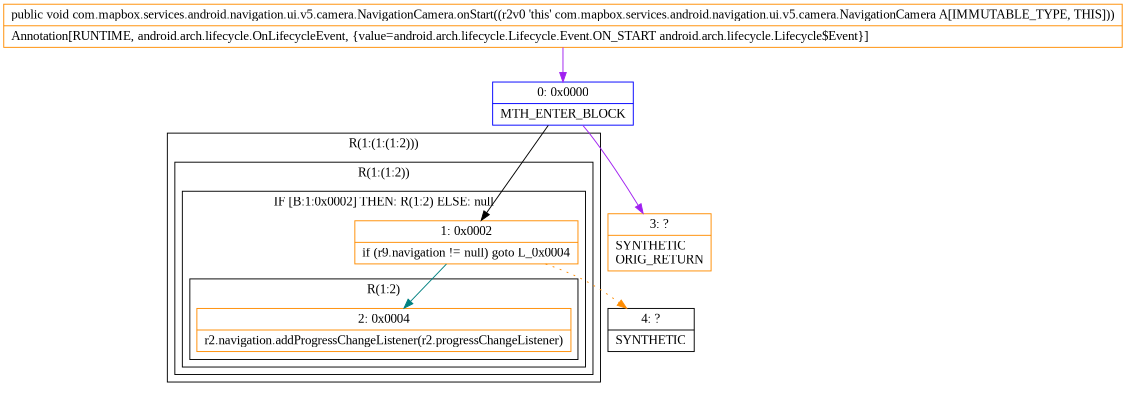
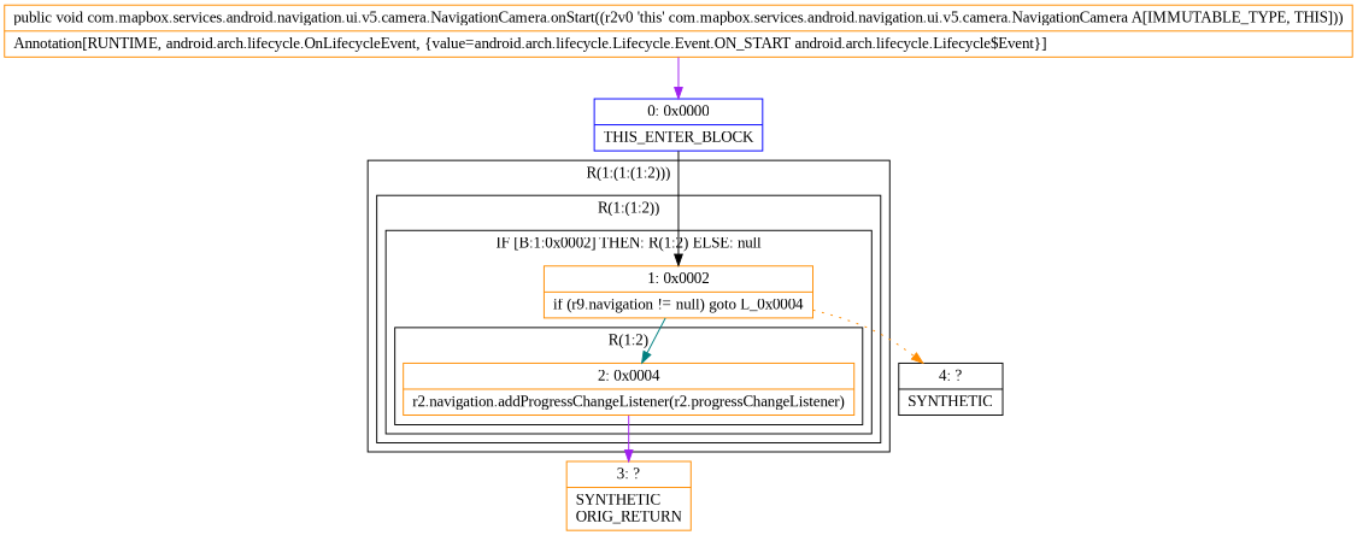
  digraph {
    fontname="Liberation Serif"
    node [color=darkorange fontname="Liberation Serif" shape=record]
    edge [color=purple fontname="Liberation Serif" style=solid]
    n1 [label="{2\:\ 0x0004|r2.navigation.addProgressChangeListener(r2.progressChangeListener)\l}"]
    n2 [label="{1\:\ 0x0002|if (r9.navigation != null) goto L_0x0004\l}"]
    n3 [label="{3\:\ ?|SYNTHETIC\lORIG_RETURN\l}"]
    n4 [color=black label="{4\:\ ?|SYNTHETIC\l}"]
-   n5 [color=blue label="{0\:\ 0x0000|MTH_ENTER_BLOCK\l}"]
+   n5 [color=blue label="{0\:\ 0x0000|THIS_ENTER_BLOCK\l}"]
    n6 [label="{public void com.mapbox.services.android.navigation.ui.v5.camera.NavigationCamera.onStart((r2v0 'this' com.mapbox.services.android.navigation.ui.v5.camera.NavigationCamera A[IMMUTABLE_TYPE, THIS]))  | Annotation[RUNTIME, android.arch.lifecycle.OnLifecycleEvent, \{value=android.arch.lifecycle.Lifecycle.Event.ON_START android.arch.lifecycle.Lifecycle$Event\}]\l}"]
    subgraph cluster_1 {
      label="R(1:(1:(1:2)))"
      subgraph cluster_2 {
        label="R(1:(1:2))"
        subgraph cluster_3 {
          label="IF [B:1:0x0002] THEN: R(1:2) ELSE: null"
          n2
          subgraph cluster_4 {
            label="R(1:2)"
            n1
          }
        }
      }
    }
-   n5 -> n3
+   n1 -> n3
    n2 -> n1 [color=teal]
    n2 -> n4 [color=darkorange style=dotted]
    n5 -> n2 [color=black]
    n6 -> n5
  }
